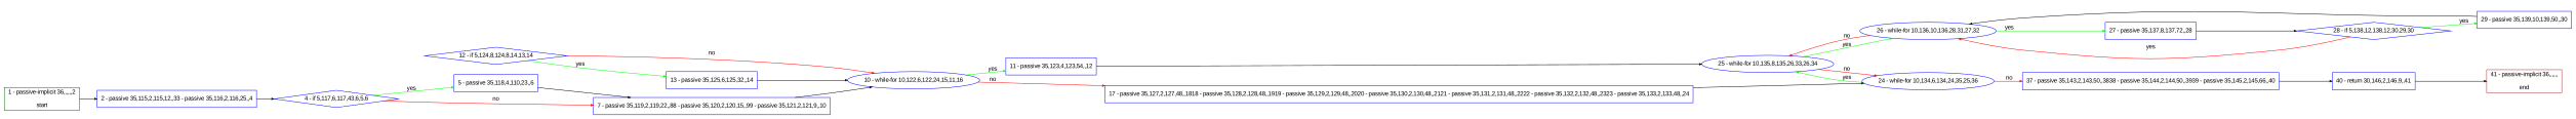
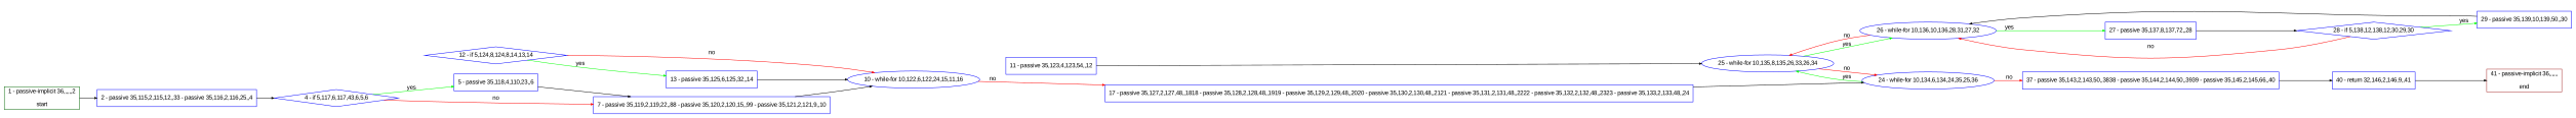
  digraph {
    bgcolor=white
    compound=true
    fillcolor="#FFFFCC"
    fontname=Arial
    fontsize=12
    pack=true
    packmode=clust
    rankdir=LR
    style="rounded,filled"
    node [color="#0000ff" compound=true fillcolor="#ffffff" fixedsize=false fontname=Arial fontsize=12 node_initialized=no shape=box style=filled]
    edge [arrowhead=normal arrowsize=0.5 arrowtail=none color="#000000" compound=true dir=forward fontcolor=black fontname=Arial fontsize=12]
    n1 [label="2 - passive 35,115,2,115,12,,33 - passive 35,116,2,116,25,,4"]
    n2 [label="4 - if 5,117,6,117,43,6,5,6" shape=diamond]
    n3 [label="5 - passive 35,118,4,110,23,,6"]
    n4 [label="7 - passive 35,119,2,119,22,,88 - passive 35,120,2,120,15,,99 - passive 35,121,2,121,9,,10"]
    n5 [color="#006400" label="1 - passive-implicit 36,,,,,,2\n\nstart"]
    n6 [label="10 - while-for 10,122,6,122,24,15,11,16" shape=oval]
    n7 [label="11 - passive 35,123,4,123,54,,12"]
    n8 [label="17 - passive 35,127,2,127,48,,1818 - passive 35,128,2,128,48,,1919 - passive 35,129,2,129,48,,2020 - passive 35,130,2,130,48,,2121 - passive 35,131,2,131,48,,2222 - passive 35,132,2,132,48,,2323 - passive 35,133,2,133,48,,24"]
    n9 [label="25 - while-for 10,135,8,135,26,33,26,34" shape=oval]
    n10 [label="24 - while-for 10,134,6,134,24,35,25,36" shape=oval]
    n11 [label="12 - if 5,124,8,124,8,14,13,14" shape=diamond]
    n12 [label="13 - passive 35,125,6,125,32,,14"]
    n13 [label="37 - passive 35,143,2,143,50,,3838 - passive 35,144,2,144,50,,3939 - passive 35,145,2,145,66,,40"]
    n14 [label="26 - while-for 10,136,10,136,28,31,27,32" shape=oval]
-   n15 [label="40 - return 30,146,2,146,9,,41"]
+   n15 [label="40 - return 32,146,2,146,9,,41"]
    n16 [label="27 - passive 35,137,8,137,72,,28"]
    n17 [color="#a52a2a" label="41 - passive-implicit 36,,,,,,\n\nend"]
    n18 [label="28 - if 5,138,12,138,12,30,29,30" shape=diamond]
    n19 [label="29 - passive 35,139,10,139,50,,30"]
    n1 -> n2
    n2 -> n3 [color="#00ff00" label=yes]
    n2 -> n4 [color="#ff0000" label=no]
    n3 -> n4
    n4 -> n6
    n5 -> n1
-   n6 -> n7 [color="#00ff00" label=yes]
    n6 -> n8 [color="#ff0000" label=no]
    n7 -> n9
    n8 -> n10
    n9 -> n10 [color="#ff0000" label=no]
    n9 -> n14 [color="#00ff00" label=yes]
    n10 -> n9 [color="#00ff00" label=yes]
    n10 -> n13 [color="#ff0000" label=no]
    n11 -> n6 [color="#ff0000" label=no]
    n11 -> n12 [color="#00ff00" label=yes]
    n12 -> n6
    n13 -> n15
    n14 -> n9 [color="#ff0000" label=no]
    n14 -> n16 [color="#00ff00" label=yes]
    n15 -> n17
    n16 -> n18
-   n18 -> n14 [color="#ff0000" label=yes]
+   n18 -> n14 [color="#ff0000" label=no]
    n18 -> n19 [color="#00ff00" label=yes]
    n19 -> n14
  }
